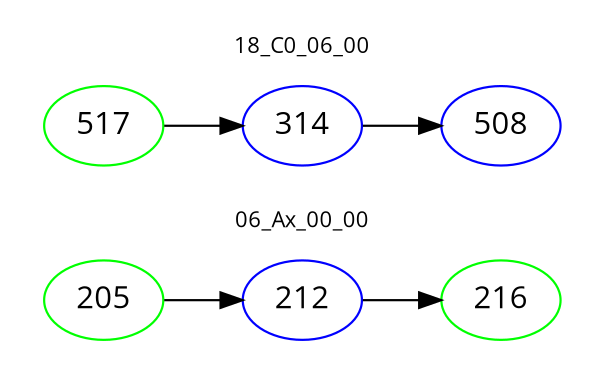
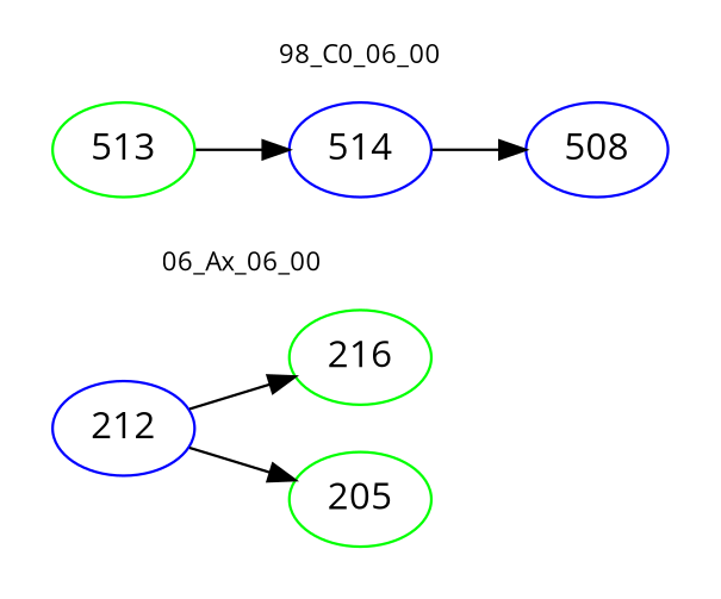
  digraph {
    fontname="Open Sans"
    rankdir=LR
    node [color=blue fontname="Open Sans"]
    edge [color=black fontname="Open Sans"]
    n1 [label=212]
    n2 [color=green label=205]
    n3 [color=green label=216]
-   n4 [label=314]
+   n4 [label=514]
    n5 [label=508]
-   n6 [color=green label=517]
+   n6 [color=green label=513]
    subgraph cluster_1 {
      color=white
      fontsize=10
-     label="06_Ax_00_00"
+     label="06_Ax_06_00"
      n1
      n2
      n3
    }
    subgraph cluster_2 {
      color=white
      fontsize=10
-     label="18_C0_06_00"
+     label="98_C0_06_00"
      n4
      n5
      n6
    }
-   n2 -> n1
+   n1 -> n2
    n1 -> n3
    n4 -> n5
    n6 -> n4
  }
